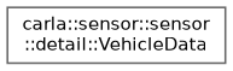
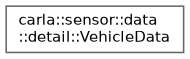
  digraph {
    rankdir=LR
-   n1 [color=grey40 fillcolor=white fontname=Helvetica fontsize=10 height=0.2 label="carla::sensor::sensor\l::detail::VehicleData" shape=box style=filled width=0.4]
+   n1 [color=grey40 fillcolor=white fontname=Helvetica fontsize=10 height=0.2 label="carla::sensor::data\l::detail::VehicleData" shape=box style=filled width=0.4]
  }
